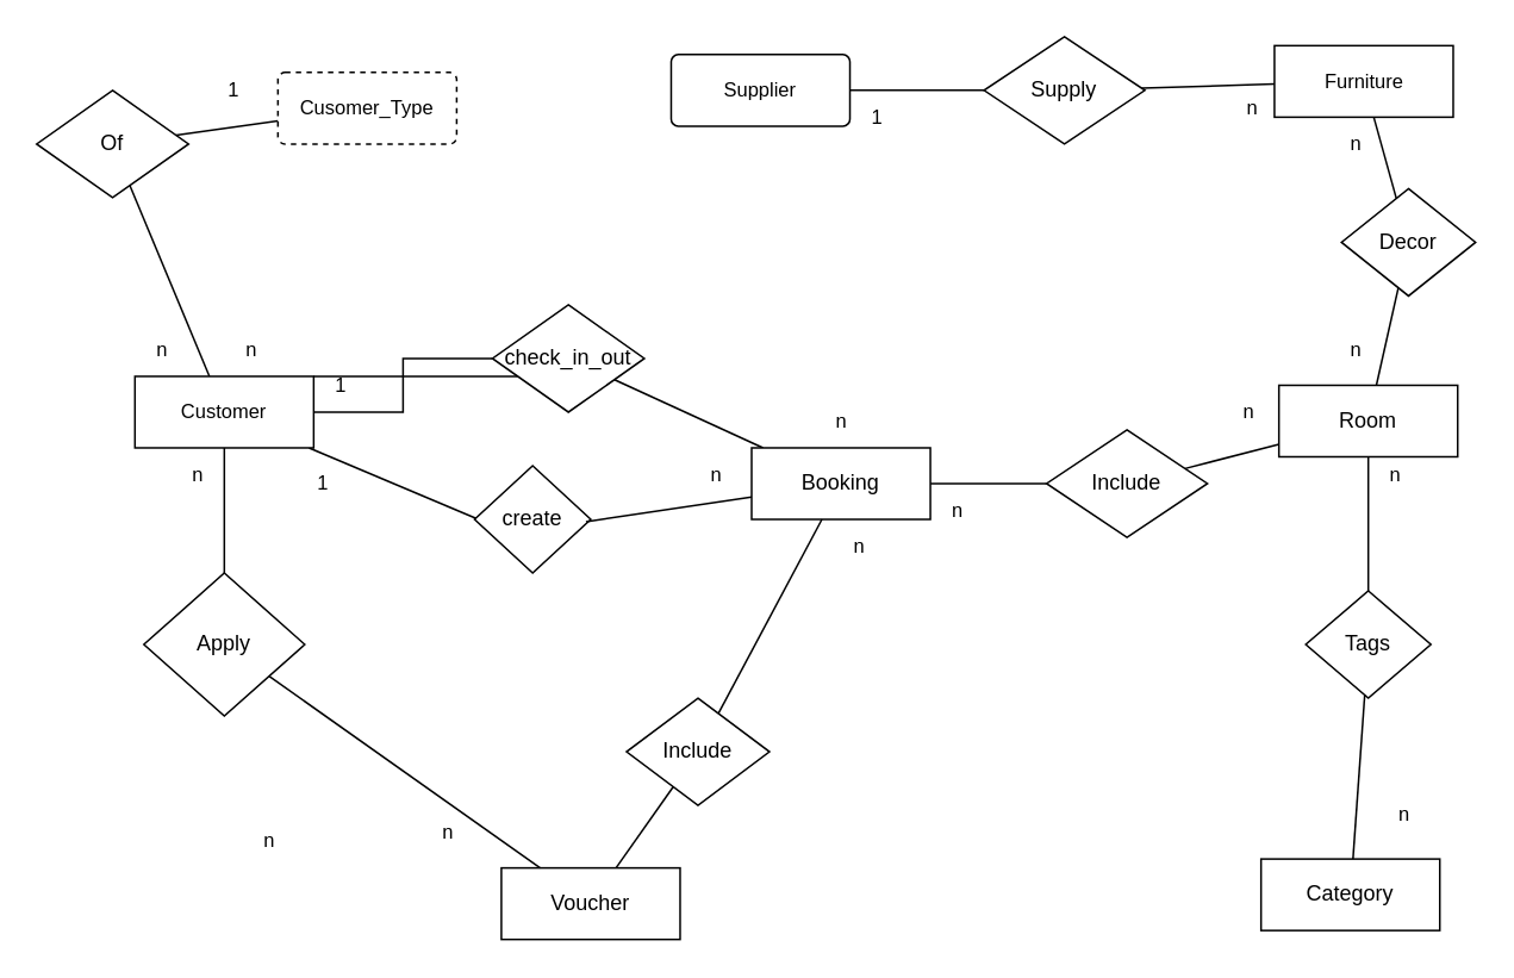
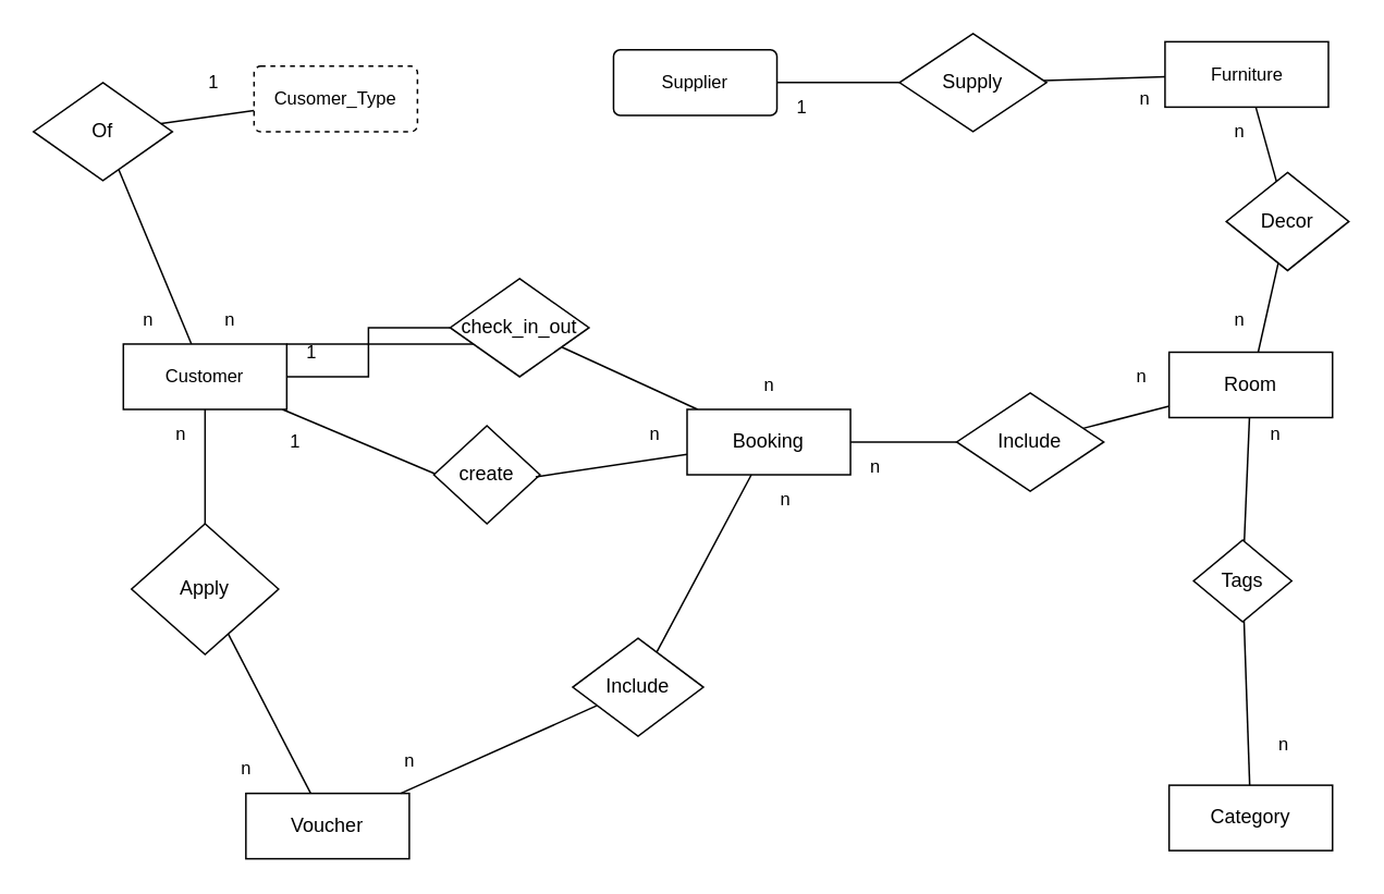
  <mxCell id="0" />
  <mxCell id="1" parent="0" />
  <mxCell id="2" value="Room" style="whiteSpace=wrap;html=1;align=center;" parent="1" vertex="1"><mxGeometry x="715" y="215" width="100" height="40" as="geometry" /></mxCell>
- <mxCell id="3" value="Tags" style="shape=rhombus;perimeter=rhombusPerimeter;whiteSpace=wrap;html=1;align=center;" parent="1" vertex="1"><mxGeometry x="730" y="330" width="70" height="60" as="geometry" /></mxCell>
- <mxCell id="4" value="Category" style="whiteSpace=wrap;html=1;align=center;" parent="1" vertex="1"><mxGeometry x="705" y="480" width="100" height="40" as="geometry" /></mxCell>
+ <mxCell id="3" value="Tags" style="shape=rhombus;perimeter=rhombusPerimeter;whiteSpace=wrap;html=1;align=center;" parent="1" vertex="1"><mxGeometry x="730" y="330" width="60" height="50" as="geometry" /></mxCell>
+ <mxCell id="4" value="Category" style="whiteSpace=wrap;html=1;align=center;" parent="1" vertex="1"><mxGeometry x="715" y="480" width="100" height="40" as="geometry" /></mxCell>
  <mxCell id="5" style="edgeStyle=none;shape=connector;rounded=0;html=1;entryX=0.033;entryY=0.5;entryDx=0;entryDy=0;entryPerimeter=0;labelBackgroundColor=default;strokeColor=default;fontFamily=Helvetica;fontSize=11;fontColor=default;endArrow=none;startArrow=none;" parent="1" source="8" target="11" edge="1"><mxGeometry relative="1" as="geometry"><mxPoint x="215" y="265.771" as="sourcePoint" /></mxGeometry></mxCell>
  <mxCell id="6" style="edgeStyle=none;shape=connector;rounded=0;html=1;labelBackgroundColor=default;strokeColor=default;fontFamily=Helvetica;fontSize=11;fontColor=default;endArrow=none;startArrow=none;" parent="1" source="8" target="18" edge="1"><mxGeometry relative="1" as="geometry"><mxPoint x="125" y="300" as="sourcePoint" /></mxGeometry></mxCell>
  <mxCell id="7" style="edgeStyle=none;shape=connector;rounded=0;html=1;labelBackgroundColor=default;strokeColor=default;fontFamily=Helvetica;fontSize=11;fontColor=default;endArrow=none;startArrow=none;" parent="1" source="8" target="19" edge="1"><mxGeometry relative="1" as="geometry"><mxPoint x="89.868" y="160" as="sourcePoint" /></mxGeometry></mxCell>
  <mxCell id="8" value="Customer" style="whiteSpace=wrap;html=1;align=center;fontFamily=Helvetica;fontSize=11;fontColor=default;" parent="1" vertex="1"><mxGeometry x="75" y="210" width="100" height="40" as="geometry" /></mxCell>
  <mxCell id="9" style="edgeStyle=none;shape=connector;rounded=0;html=1;labelBackgroundColor=default;strokeColor=default;fontFamily=Helvetica;fontSize=11;fontColor=default;endArrow=none;" parent="1" source="10" target="13" edge="1"><mxGeometry relative="1" as="geometry" /></mxCell>
  <mxCell id="10" value="Furniture" style="whiteSpace=wrap;html=1;align=center;fontFamily=Helvetica;fontSize=11;fontColor=default;" parent="1" vertex="1"><mxGeometry x="712.5" y="25" width="100" height="40" as="geometry" /></mxCell>
  <mxCell id="11" value="create" style="shape=rhombus;perimeter=rhombusPerimeter;whiteSpace=wrap;html=1;align=center;" parent="1" vertex="1"><mxGeometry x="265" y="260" width="65" height="60" as="geometry" /></mxCell>
  <mxCell id="12" style="edgeStyle=none;shape=connector;rounded=0;html=1;labelBackgroundColor=default;strokeColor=default;fontFamily=Helvetica;fontSize=11;fontColor=default;endArrow=none;" parent="1" source="13" target="2" edge="1"><mxGeometry relative="1" as="geometry" /></mxCell>
  <mxCell id="13" value="Decor" style="shape=rhombus;perimeter=rhombusPerimeter;whiteSpace=wrap;html=1;align=center;" parent="1" vertex="1"><mxGeometry x="750" y="105" width="75" height="60" as="geometry" /></mxCell>
  <mxCell id="14" value="Supplier" style="rounded=1;arcSize=10;whiteSpace=wrap;html=1;align=center;fontFamily=Helvetica;fontSize=11;fontColor=default;" parent="1" vertex="1"><mxGeometry x="375" y="30" width="100" height="40" as="geometry" /></mxCell>
  <mxCell id="15" value="Supply" style="shape=rhombus;perimeter=rhombusPerimeter;whiteSpace=wrap;html=1;align=center;" parent="1" vertex="1"><mxGeometry x="550" y="20" width="90" height="60" as="geometry" /></mxCell>
  <mxCell id="16" value="" style="edgeStyle=none;shape=connector;rounded=0;html=1;labelBackgroundColor=default;strokeColor=default;fontFamily=Helvetica;fontSize=11;fontColor=default;endArrow=none;startArrow=none;entryX=0.959;entryY=0.522;entryDx=0;entryDy=0;entryPerimeter=0;" parent="1" source="35" target="11" edge="1"><mxGeometry relative="1" as="geometry"><mxPoint x="730" y="230" as="sourcePoint" /><mxPoint x="675" y="230" as="targetPoint" /></mxGeometry></mxCell>
- <mxCell id="17" value="Voucher" style="whiteSpace=wrap;html=1;align=center;" parent="1" vertex="1"><mxGeometry x="280" y="485" width="100" height="40" as="geometry" /></mxCell>
+ <mxCell id="17" value="Voucher" style="whiteSpace=wrap;html=1;align=center;" parent="1" vertex="1"><mxGeometry x="150" y="485" width="100" height="40" as="geometry" /></mxCell>
  <mxCell id="18" value="Apply" style="shape=rhombus;perimeter=rhombusPerimeter;whiteSpace=wrap;html=1;align=center;" parent="1" vertex="1"><mxGeometry x="80" y="320" width="90" height="80" as="geometry" /></mxCell>
  <mxCell id="19" value="Of" style="shape=rhombus;perimeter=rhombusPerimeter;whiteSpace=wrap;html=1;align=center;" parent="1" vertex="1"><mxGeometry x="20" y="50" width="85" height="60" as="geometry" /></mxCell>
  <mxCell id="20" value="Cusomer_Type" style="rounded=1;arcSize=10;whiteSpace=wrap;html=1;align=center;fontFamily=Helvetica;fontSize=11;fontColor=default;dashed=1;" parent="1" vertex="1"><mxGeometry x="155" y="40" width="100" height="40" as="geometry" /></mxCell>
  <mxCell id="21" value="" style="edgeStyle=none;shape=connector;rounded=0;html=1;labelBackgroundColor=default;strokeColor=default;fontFamily=Helvetica;fontSize=11;fontColor=default;endArrow=none;" parent="1" source="2" target="3" edge="1"><mxGeometry relative="1" as="geometry"><mxPoint x="830" y="230" as="sourcePoint" /><mxPoint x="845" y="230" as="targetPoint" /></mxGeometry></mxCell>
  <mxCell id="22" value="" style="edgeStyle=none;shape=connector;rounded=0;html=1;labelBackgroundColor=default;strokeColor=default;fontFamily=Helvetica;fontSize=11;fontColor=default;endArrow=none;" parent="1" source="3" target="4" edge="1"><mxGeometry relative="1" as="geometry"><mxPoint x="960" y="230" as="sourcePoint" /><mxPoint x="1005" y="230" as="targetPoint" /></mxGeometry></mxCell>
  <mxCell id="23" value="" style="edgeStyle=none;shape=connector;rounded=0;html=1;labelBackgroundColor=default;strokeColor=default;fontFamily=Helvetica;fontSize=11;fontColor=default;endArrow=none;" parent="1" source="14" target="15" edge="1"><mxGeometry relative="1" as="geometry"><mxPoint x="400" y="50" as="targetPoint" /><mxPoint x="570" y="70" as="sourcePoint" /></mxGeometry></mxCell>
  <mxCell id="24" value="" style="edgeStyle=none;shape=connector;rounded=0;html=1;labelBackgroundColor=default;strokeColor=default;fontFamily=Helvetica;fontSize=11;fontColor=default;endArrow=none;" parent="1" source="15" target="10" edge="1"><mxGeometry relative="1" as="geometry"><mxPoint x="610" y="70" as="sourcePoint" /><mxPoint x="680" y="50" as="targetPoint" /></mxGeometry></mxCell>
  <mxCell id="25" value="" style="edgeStyle=none;shape=connector;rounded=0;html=1;labelBackgroundColor=default;strokeColor=default;fontFamily=Helvetica;fontSize=11;fontColor=default;endArrow=none;" parent="1" source="18" target="17" edge="1"><mxGeometry relative="1" as="geometry"><mxPoint x="256.6" y="360.8" as="sourcePoint" /><mxPoint x="120" y="470" as="targetPoint" /></mxGeometry></mxCell>
  <mxCell id="26" value="" style="edgeStyle=none;shape=connector;rounded=0;html=1;labelBackgroundColor=default;strokeColor=default;fontFamily=Helvetica;fontSize=11;fontColor=default;endArrow=none;" parent="1" source="19" target="20" edge="1"><mxGeometry relative="1" as="geometry"><mxPoint x="125" y="60" as="sourcePoint" /><mxPoint x="48.5" y="20" as="targetPoint" /></mxGeometry></mxCell>
  <mxCell id="27" style="edgeStyle=none;shape=connector;rounded=0;html=1;labelBackgroundColor=default;strokeColor=default;fontFamily=Helvetica;fontSize=11;fontColor=default;startArrow=none;endArrow=none;entryX=0;entryY=0.75;entryDx=0;entryDy=0;entryPerimeter=0;" parent="1" target="8" edge="1"><mxGeometry relative="1" as="geometry"><mxPoint x="-15" y="270" as="targetPoint" /><Array as="points" /><mxPoint x="75" y="240" as="sourcePoint" /></mxGeometry></mxCell>
  <mxCell id="28" style="edgeStyle=orthogonalEdgeStyle;shape=connector;rounded=0;html=1;labelBackgroundColor=default;strokeColor=default;fontFamily=Helvetica;fontSize=11;fontColor=default;startArrow=none;endArrow=none;" parent="1" source="30" target="8" edge="1"><mxGeometry relative="1" as="geometry" /></mxCell>
  <mxCell id="29" style="edgeStyle=none;shape=connector;rounded=0;html=1;labelBackgroundColor=default;strokeColor=default;fontFamily=Helvetica;fontSize=11;fontColor=default;startArrow=none;endArrow=none;" parent="1" source="30" target="35" edge="1"><mxGeometry relative="1" as="geometry" /></mxCell>
  <mxCell id="30" value="check_in_out" style="shape=rhombus;perimeter=rhombusPerimeter;whiteSpace=wrap;html=1;align=center;" parent="1" vertex="1"><mxGeometry x="275" y="170" width="85" height="60" as="geometry" /></mxCell>
  <mxCell id="31" style="shape=connector;rounded=0;html=1;labelBackgroundColor=default;strokeColor=default;fontFamily=Helvetica;fontSize=11;fontColor=default;startArrow=none;endArrow=none;edgeStyle=orthogonalEdgeStyle;" parent="1" source="30" target="8" edge="1"><mxGeometry relative="1" as="geometry"><Array as="points"><mxPoint x="345" y="230" /></Array><mxPoint x="131.071" y="295" as="sourcePoint" /><mxPoint x="-80" y="290" as="targetPoint" /></mxGeometry></mxCell>
  <mxCell id="32" style="shape=connector;rounded=0;html=1;labelBackgroundColor=default;strokeColor=default;fontFamily=Helvetica;fontSize=11;fontColor=default;startArrow=none;endArrow=none;" parent="1" source="33" target="2" edge="1"><mxGeometry relative="1" as="geometry" /></mxCell>
  <mxCell id="33" value="Include" style="shape=rhombus;perimeter=rhombusPerimeter;whiteSpace=wrap;html=1;align=center;" parent="1" vertex="1"><mxGeometry x="585" y="240" width="90" height="60" as="geometry" /></mxCell>
  <mxCell id="34" style="edgeStyle=orthogonalEdgeStyle;shape=connector;rounded=0;html=1;labelBackgroundColor=default;strokeColor=default;fontFamily=Helvetica;fontSize=11;fontColor=default;startArrow=none;endArrow=none;" parent="1" source="35" target="33" edge="1"><mxGeometry relative="1" as="geometry" /></mxCell>
  <mxCell id="35" value="Booking" style="whiteSpace=wrap;html=1;align=center;" parent="1" vertex="1"><mxGeometry x="420" y="250" width="100" height="40" as="geometry" /></mxCell>
  <mxCell id="36" value="n" style="text;html=1;align=center;verticalAlign=middle;resizable=0;points=[];autosize=1;strokeColor=none;fillColor=none;fontSize=11;fontFamily=Helvetica;fontColor=default;" vertex="1" parent="1"><mxGeometry x="385" y="250" width="30" height="30" as="geometry" /></mxCell>
  <mxCell id="37" value="n" style="text;html=1;align=center;verticalAlign=middle;resizable=0;points=[];autosize=1;strokeColor=none;fillColor=none;fontSize=11;fontFamily=Helvetica;fontColor=default;" vertex="1" parent="1"><mxGeometry x="520" y="270" width="30" height="30" as="geometry" /></mxCell>
  <mxCell id="38" value="n" style="text;html=1;align=center;verticalAlign=middle;resizable=0;points=[];autosize=1;strokeColor=none;fillColor=none;fontSize=11;fontFamily=Helvetica;fontColor=default;" vertex="1" parent="1"><mxGeometry x="682.5" y="215" width="30" height="30" as="geometry" /></mxCell>
  <mxCell id="39" value="n" style="text;html=1;align=center;verticalAlign=middle;resizable=0;points=[];autosize=1;strokeColor=none;fillColor=none;fontSize=11;fontFamily=Helvetica;fontColor=default;" vertex="1" parent="1"><mxGeometry x="742.5" y="180" width="30" height="30" as="geometry" /></mxCell>
  <mxCell id="40" value="n" style="text;html=1;align=center;verticalAlign=middle;resizable=0;points=[];autosize=1;strokeColor=none;fillColor=none;fontSize=11;fontFamily=Helvetica;fontColor=default;" vertex="1" parent="1"><mxGeometry x="742.5" y="65" width="30" height="30" as="geometry" /></mxCell>
  <mxCell id="41" value="1" style="text;html=1;align=center;verticalAlign=middle;resizable=0;points=[];autosize=1;strokeColor=none;fillColor=none;fontSize=11;fontFamily=Helvetica;fontColor=default;" vertex="1" parent="1"><mxGeometry x="175" y="200" width="30" height="30" as="geometry" /></mxCell>
  <mxCell id="42" value="n" style="text;html=1;align=center;verticalAlign=middle;resizable=0;points=[];autosize=1;strokeColor=none;fillColor=none;fontSize=11;fontFamily=Helvetica;fontColor=default;" vertex="1" parent="1"><mxGeometry x="125" y="180" width="30" height="30" as="geometry" /></mxCell>
  <mxCell id="43" value="n" style="text;html=1;align=center;verticalAlign=middle;resizable=0;points=[];autosize=1;strokeColor=none;fillColor=none;fontSize=11;fontFamily=Helvetica;fontColor=default;" vertex="1" parent="1"><mxGeometry x="455" y="220" width="30" height="30" as="geometry" /></mxCell>
  <mxCell id="44" value="Include" style="shape=rhombus;perimeter=rhombusPerimeter;whiteSpace=wrap;html=1;align=center;" vertex="1" parent="1"><mxGeometry x="350" y="390" width="80" height="60" as="geometry" /></mxCell>
  <mxCell id="45" value="" style="edgeStyle=none;shape=connector;rounded=0;html=1;labelBackgroundColor=default;strokeColor=default;fontFamily=Helvetica;fontSize=11;fontColor=default;endArrow=none;" edge="1" source="44" target="35" parent="1"><mxGeometry relative="1" as="geometry"><mxPoint x="387.5" y="410" as="sourcePoint" /><mxPoint x="455" y="380" as="targetPoint" /></mxGeometry></mxCell>
  <mxCell id="46" value="" style="edgeStyle=none;shape=connector;rounded=0;html=1;labelBackgroundColor=default;strokeColor=default;fontFamily=Helvetica;fontSize=11;fontColor=default;endArrow=none;" edge="1" target="44" parent="1" source="17"><mxGeometry relative="1" as="geometry"><mxPoint x="387.5" y="570" as="sourcePoint" /><mxPoint x="372.5" y="541.8" as="targetPoint" /></mxGeometry></mxCell>
  <mxCell id="47" value="n" style="text;html=1;align=center;verticalAlign=middle;resizable=0;points=[];autosize=1;strokeColor=none;fillColor=none;fontSize=11;fontFamily=Helvetica;fontColor=default;" vertex="1" parent="1"><mxGeometry x="95" y="250" width="30" height="30" as="geometry" /></mxCell>
  <mxCell id="48" value="n" style="text;html=1;align=center;verticalAlign=middle;resizable=0;points=[];autosize=1;strokeColor=none;fillColor=none;fontSize=11;fontFamily=Helvetica;fontColor=default;" vertex="1" parent="1"><mxGeometry x="135" y="455" width="30" height="30" as="geometry" /></mxCell>
  <mxCell id="49" value="1" style="text;html=1;align=center;verticalAlign=middle;resizable=0;points=[];autosize=1;strokeColor=none;fillColor=none;fontSize=11;fontFamily=Helvetica;fontColor=default;" vertex="1" parent="1"><mxGeometry x="115" y="35" width="30" height="30" as="geometry" /></mxCell>
  <mxCell id="50" value="n" style="text;html=1;align=center;verticalAlign=middle;resizable=0;points=[];autosize=1;strokeColor=none;fillColor=none;fontSize=11;fontFamily=Helvetica;fontColor=default;" vertex="1" parent="1"><mxGeometry x="75" y="180" width="30" height="30" as="geometry" /></mxCell>
  <mxCell id="51" value="1" style="text;html=1;align=center;verticalAlign=middle;resizable=0;points=[];autosize=1;strokeColor=none;fillColor=none;fontSize=11;fontFamily=Helvetica;fontColor=default;" vertex="1" parent="1"><mxGeometry x="475" y="50" width="30" height="30" as="geometry" /></mxCell>
  <mxCell id="52" value="n" style="text;html=1;align=center;verticalAlign=middle;resizable=0;points=[];autosize=1;strokeColor=none;fillColor=none;fontSize=11;fontFamily=Helvetica;fontColor=default;" vertex="1" parent="1"><mxGeometry x="685" y="45" width="30" height="30" as="geometry" /></mxCell>
  <mxCell id="53" value="n" style="text;html=1;align=center;verticalAlign=middle;resizable=0;points=[];autosize=1;strokeColor=none;fillColor=none;fontSize=11;fontFamily=Helvetica;fontColor=default;" vertex="1" parent="1"><mxGeometry x="765" y="250" width="30" height="30" as="geometry" /></mxCell>
  <mxCell id="54" value="n" style="text;html=1;align=center;verticalAlign=middle;resizable=0;points=[];autosize=1;strokeColor=none;fillColor=none;fontSize=11;fontFamily=Helvetica;fontColor=default;" vertex="1" parent="1"><mxGeometry x="770" y="440" width="30" height="30" as="geometry" /></mxCell>
  <mxCell id="55" value="1" style="text;html=1;align=center;verticalAlign=middle;resizable=0;points=[];autosize=1;strokeColor=none;fillColor=none;fontSize=11;fontFamily=Helvetica;fontColor=default;" vertex="1" parent="1"><mxGeometry x="165" y="255" width="30" height="30" as="geometry" /></mxCell>
  <mxCell id="56" value="n" style="text;html=1;align=center;verticalAlign=middle;resizable=0;points=[];autosize=1;strokeColor=none;fillColor=none;fontSize=11;fontFamily=Helvetica;fontColor=default;" vertex="1" parent="1"><mxGeometry x="465" y="290" width="30" height="30" as="geometry" /></mxCell>
  <mxCell id="57" value="n" style="text;html=1;align=center;verticalAlign=middle;resizable=0;points=[];autosize=1;strokeColor=none;fillColor=none;fontSize=11;fontFamily=Helvetica;fontColor=default;" vertex="1" parent="1"><mxGeometry x="235" y="450" width="30" height="30" as="geometry" /></mxCell>
